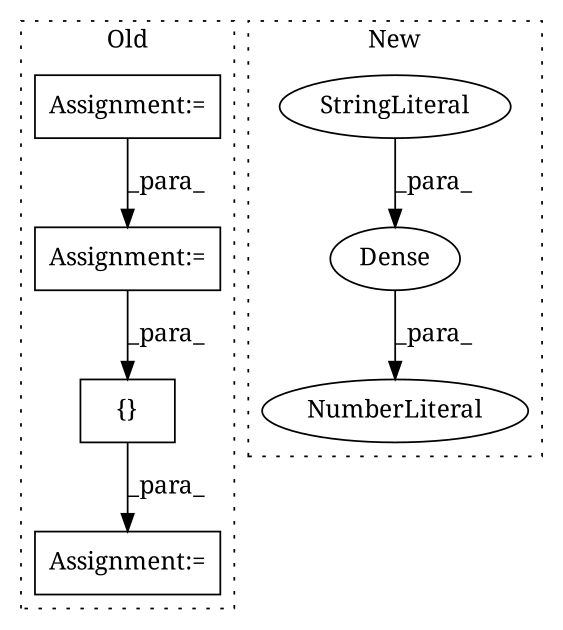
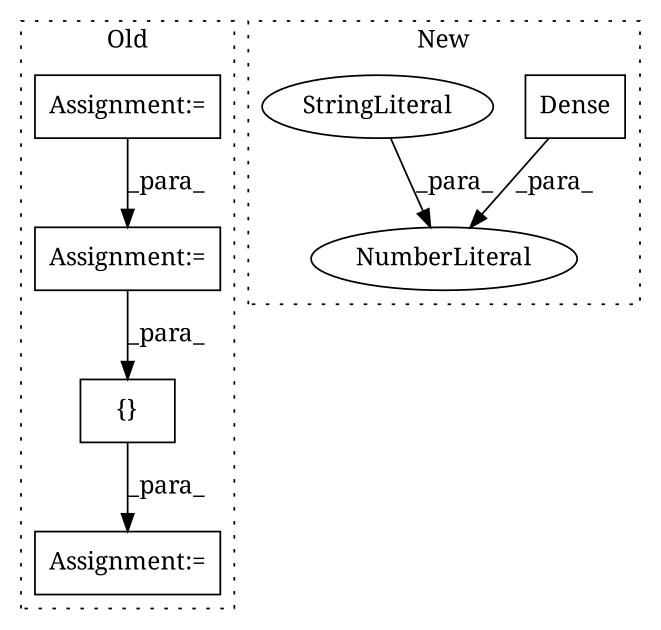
  digraph {
    fontname="Noto Serif"
    node [a=7 fontname="Noto Serif" l=1 shape=box]
    edge [fontname="Noto Serif"]
    n1 [a=4 l="1,1" label="{}" s="9158,9205"]
    n2 [label="Assignment:=" s=9144]
    n3 [label="Assignment:=" s=8991]
    n4 [l=32 label="Assignment:=" s=9092]
-   n5 [a=32 l="6,1" label=Dense s="8884,8912" shape=ellipse]
+   n5 [a=32 l="6,1" label=Dense s="8884,8912"]
    n6 [a=34 l=2 label=NumberLiteral s=8903 shape=ellipse]
    n7 [a=45 l=6 label=StringLiteral s=8906 shape=ellipse]
    subgraph cluster_1 {
      label=Old
      style=dotted
      n1
      n2
      n3
      n4
    }
    subgraph cluster_2 {
      label=New
      style=dotted
      n5
      n6
      n7
    }
    n1 -> n2 [label=_para_]
    n3 -> n1 [label=_para_]
    n4 -> n3 [label=_para_]
    n5 -> n6 [label=_para_]
-   n7 -> n5 [label=_para_]
+   n7 -> n6 [label=_para_]
  }
